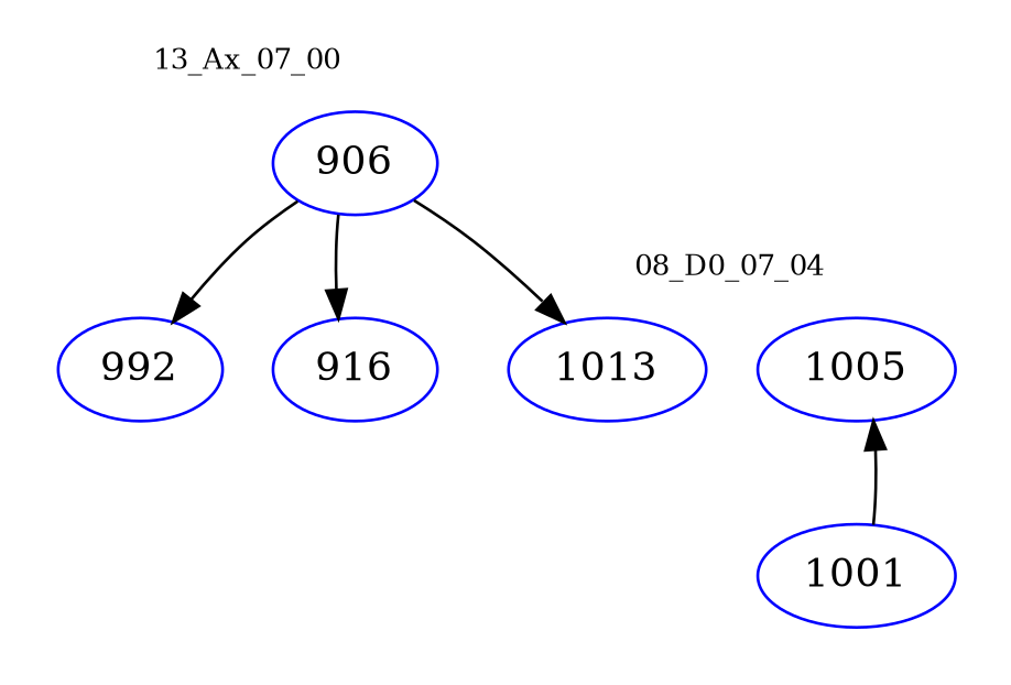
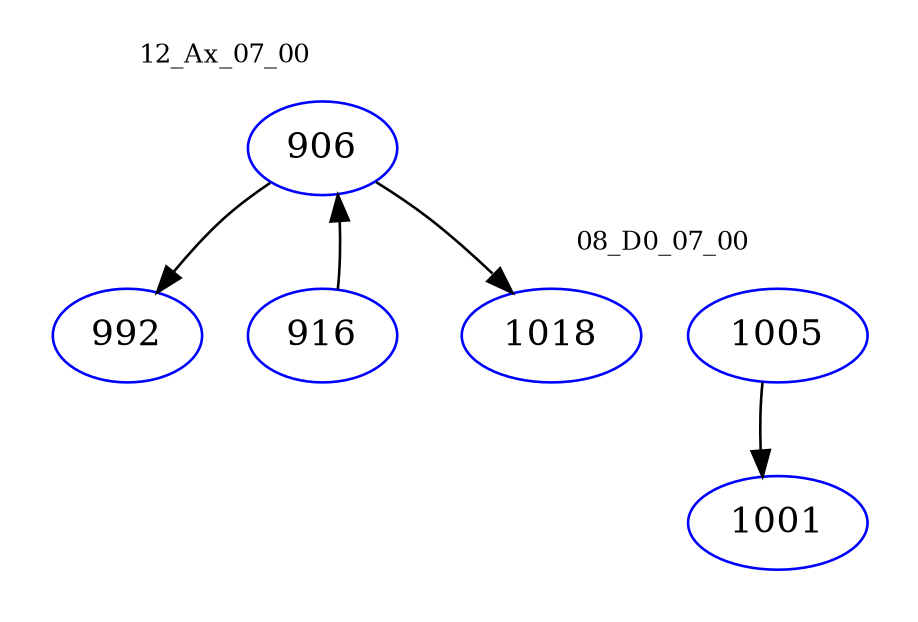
  digraph {
    node [color=blue]
    edge [color=black]
    n1 [label=906]
    n2 [label=992]
    n3 [label=916]
    n4 [label=1005]
    n5 [label=1001]
-   n6 [label=1013]
+   n6 [label=1018]
    subgraph cluster_1 {
      color=white
      fontsize=10
-     label="13_Ax_07_00"
+     label="12_Ax_07_00"
      n1
      n2
      n3
    }
    subgraph cluster_2 {
      color=white
      fontsize=10
-     label="08_D0_07_04"
+     label="08_D0_07_00"
      n4
      n5
      n6
    }
    n1 -> n2
-   n1 -> n3
+   n3 -> n1
    n1 -> n6
-   n5 -> n4
+   n4 -> n5
  }
